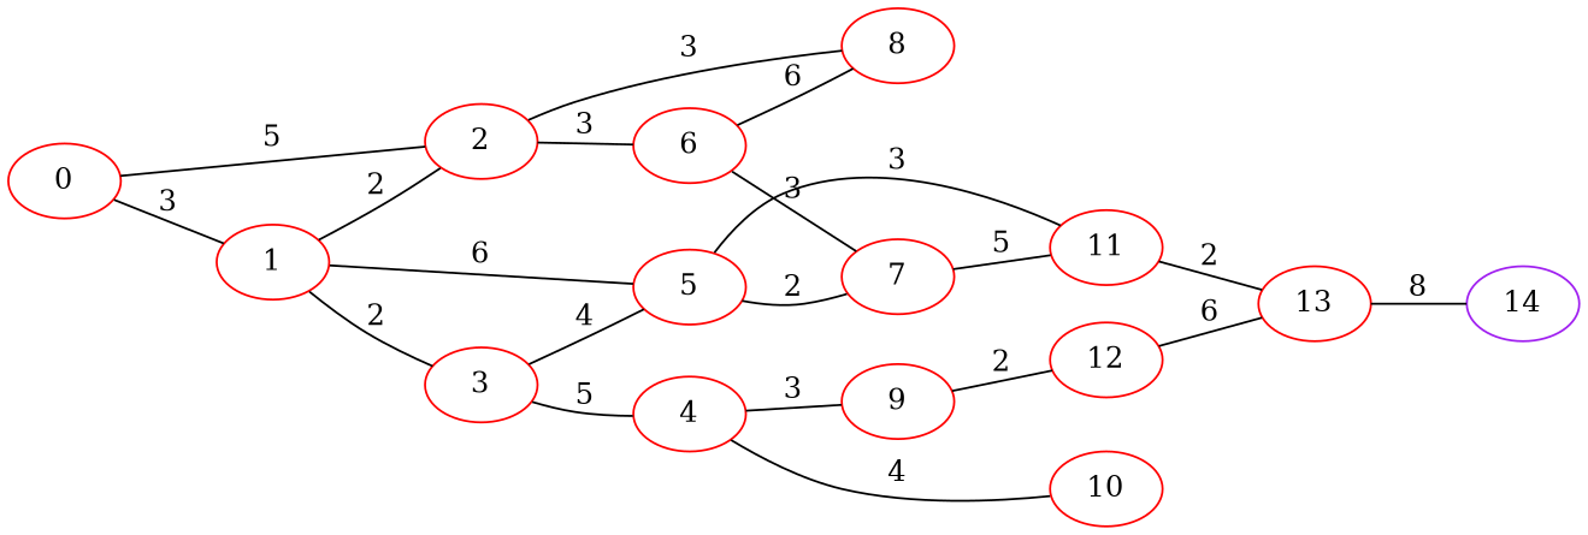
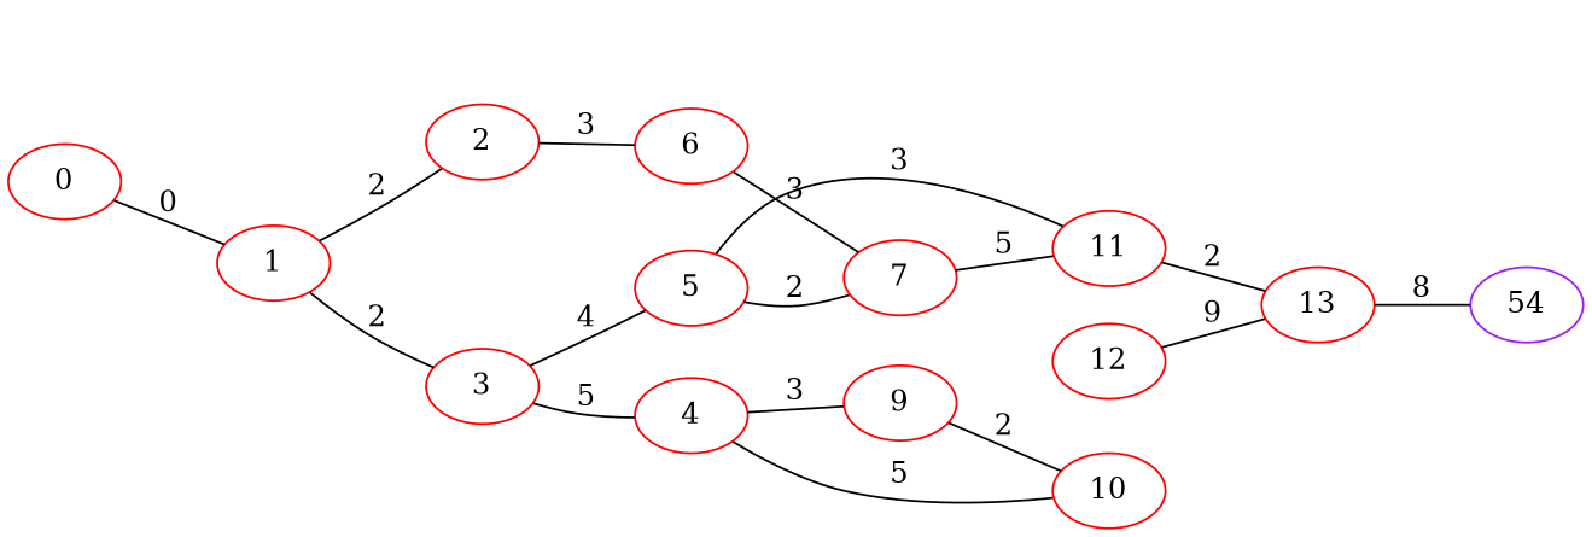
  graph {
    rankdir=LR
    node [color=red weight=1]
    0
    1
    2
    3
    5
    6
-   8
    4
    7
    11
    9
    10
    13
    12
-   14 [color=purple weight=4]
-   0 -- 1 [label=3]
-   0 -- 2 [label=5]
+   14 [color=purple weight=4 label=54]
+   0 -- 1 [label=0]
    1 -- 2 [label=2]
    1 -- 3 [label=2]
-   1 -- 5 [label=6]
    2 -- 6 [label=3]
-   2 -- 8 [label=3]
    3 -- 5 [label=4]
    3 -- 4 [label=5]
    5 -- 7 [label=2]
    5 -- 11 [label=3]
-   6 -- 8 [label=6]
    6 -- 7 [label=3]
    4 -- 9 [label=3]
-   4 -- 10 [label=4]
+   4 -- 10 [label=5]
    7 -- 11 [label=5]
    11 -- 13 [label=2]
-   9 -- 12 [label=2]
+   9 -- 10 [label=2]
    13 -- 14 [label=8]
-   12 -- 13 [label=6]
+   12 -- 13 [label=9]
  }
